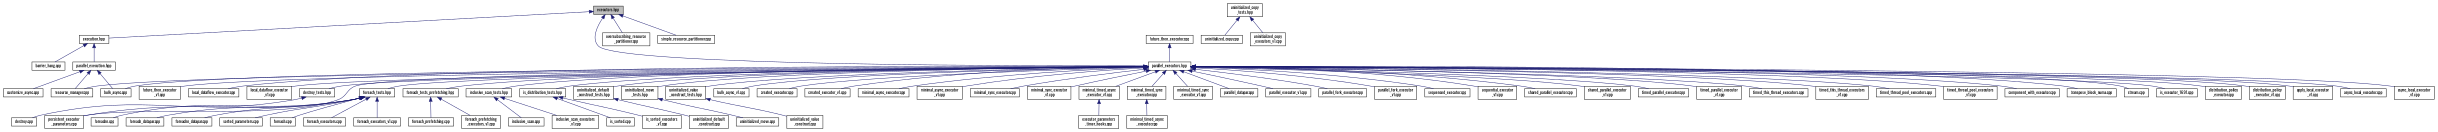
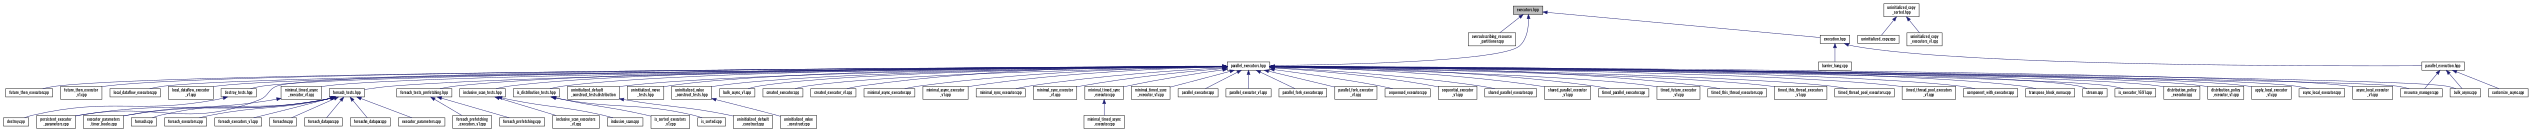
  digraph {
    fontname=Oswald
    node [color=black fillcolor=white fontname=Oswald fontsize=10 shape=record style=filled]
    edge [color=midnightblue dir=back fontname=Oswald fontsize=10 labelfontname=Helvetica labelfontsize=10 style=solid]
    n1 [fillcolor=grey75 fontcolor=black height=0.2 label="executors.hpp" width=0.4]
    n2 [height=0.2 label="oversubscribing_resource\l_partitioner.cpp" width=0.4]
-   n3 [height=0.2 label="simple_resource_partitioner.cpp" width=0.4]
    n4 [height=0.2 label="parallel_executors.hpp" width=0.4]
    n5 [height=0.2 label="execution.hpp" width=0.4]
    n6 [height=0.2 label="component_with_executor.cpp" width=0.4]
    n7 [height=0.2 label="transpose_block_numa.cpp" width=0.4]
    n8 [height=0.2 label="stream.cpp" width=0.4]
    n9 [height=0.2 label="is_executor_1691.cpp" width=0.4]
    n10 [height=0.2 label="distribution_policy\l_executor.cpp" width=0.4]
    n11 [height=0.2 label="distribution_policy\l_executor_v1.cpp" width=0.4]
    n12 [height=0.2 label="apply_local_executor\l_v1.cpp" width=0.4]
    n13 [height=0.2 label="async_local_executor.cpp" width=0.4]
    n14 [height=0.2 label="async_local_executor\l_v1.cpp" width=0.4]
    n15 [height=0.2 label="future_then_executor.cpp" width=0.4]
    n16 [height=0.2 label="future_then_executor\l_v1.cpp" width=0.4]
    n17 [height=0.2 label="local_dataflow_executor.cpp" width=0.4]
    n18 [height=0.2 label="local_dataflow_executor\l_v1.cpp" width=0.4]
    n19 [height=0.2 label="destroy_tests.hpp" width=0.4]
    n20 [height=0.2 label="foreach_tests.hpp" width=0.4]
    n21 [height=0.2 label="persistent_executor\l_parameters.cpp" width=0.4]
    n22 [height=0.2 label="foreach_tests_prefetching.hpp" width=0.4]
    n23 [height=0.2 label="inclusive_scan_tests.hpp" width=0.4]
    n24 [height=0.2 label="is_distribution_tests.hpp" width=0.4]
-   n25 [height=0.2 label="uninitialized_default\l_construct_tests.hpp" width=0.4]
+   n25 [height=0.2 label="uninitialized_default\l_construct_tests.distribution" width=0.4]
    n26 [height=0.2 label="uninitialized_move\l_tests.hpp" width=0.4]
    n27 [height=0.2 label="uninitialized_value\l_construct_tests.hpp" width=0.4]
    n28 [height=0.2 label="bulk_async.cpp" width=0.4]
    n29 [height=0.2 label="bulk_async_v1.cpp" width=0.4]
    n30 [height=0.2 label="created_executor.cpp" width=0.4]
    n31 [height=0.2 label="created_executor_v1.cpp" width=0.4]
    n32 [height=0.2 label="minimal_async_executor.cpp" width=0.4]
    n33 [height=0.2 label="minimal_async_executor\l_v1.cpp" width=0.4]
    n34 [height=0.2 label="minimal_sync_executor.cpp" width=0.4]
    n35 [height=0.2 label="minimal_sync_executor\l_v1.cpp" width=0.4]
    n36 [height=0.2 label="minimal_timed_async\l_executor_v1.cpp" width=0.4]
    n37 [height=0.2 label="minimal_timed_sync\l_executor.cpp" width=0.4]
    n38 [height=0.2 label="minimal_timed_sync\l_executor_v1.cpp" width=0.4]
-   n39 [height=0.2 label="parallel_datapar.cpp" width=0.4]
+   n39 [height=0.2 label="parallel_executor.cpp" width=0.4]
    n40 [height=0.2 label="parallel_executor_v1.cpp" width=0.4]
    n41 [height=0.2 label="parallel_fork_executor.cpp" width=0.4]
    n42 [height=0.2 label="parallel_fork_executor\l_v1.cpp" width=0.4]
    n43 [height=0.2 label="sequenced_executor.cpp" width=0.4]
    n44 [height=0.2 label="sequential_executor\l_v1.cpp" width=0.4]
    n45 [height=0.2 label="shared_parallel_executor.cpp" width=0.4]
    n46 [height=0.2 label="shared_parallel_executor\l_v1.cpp" width=0.4]
    n47 [height=0.2 label="timed_parallel_executor.cpp" width=0.4]
-   n48 [height=0.2 label="timed_parallel_executor\l_v1.cpp" width=0.4]
+   n48 [height=0.2 label="timed_future_executor\l_v1.cpp" width=0.4]
    n49 [height=0.2 label="timed_this_thread_executors.cpp" width=0.4]
    n50 [height=0.2 label="timed_this_thread_executors\l_v1.cpp" width=0.4]
    n51 [height=0.2 label="timed_thread_pool_executors.cpp" width=0.4]
    n52 [height=0.2 label="timed_thread_pool_executors\l_v1.cpp" width=0.4]
    n53 [height=0.2 label="resource_manager.cpp" width=0.4]
    n54 [height=0.2 label="parallel_execution.hpp" width=0.4]
    n55 [height=0.2 label="barrier_hang.cpp" width=0.4]
    n56 [height=0.2 label="destroy.cpp" width=0.4]
-   n57 [height=0.2 label="sorted_parameters.cpp" width=0.4]
+   n57 [height=0.2 label="executor_parameters.cpp" width=0.4]
    n58 [height=0.2 label="executor_parameters\l_timer_hooks.cpp" width=0.4]
    n59 [height=0.2 label="foreach.cpp" width=0.4]
    n60 [height=0.2 label="foreach_executors.cpp" width=0.4]
    n61 [height=0.2 label="foreach_executors_v1.cpp" width=0.4]
    n62 [height=0.2 label="foreachn.cpp" width=0.4]
    n63 [height=0.2 label="foreach_datapar.cpp" width=0.4]
    n64 [height=0.2 label="foreachn_datapar.cpp" width=0.4]
    n65 [height=0.2 label="foreach_prefetching.cpp" width=0.4]
    n66 [height=0.2 label="foreach_prefetching\l_executors_v1.cpp" width=0.4]
    n67 [height=0.2 label="inclusive_scan.cpp" width=0.4]
    n68 [height=0.2 label="inclusive_scan_executors\l_v1.cpp" width=0.4]
    n69 [height=0.2 label="is_sorted.cpp" width=0.4]
    n70 [height=0.2 label="is_sorted_executors\l_v1.cpp" width=0.4]
-   n71 [height=0.2 label="uninitialized_copy\l_tests.hpp" width=0.4]
+   n71 [height=0.2 label="uninitialized_copy\l_sorted.hpp" width=0.4]
    n72 [height=0.2 label="uninitialized_copy.cpp" width=0.4]
    n73 [height=0.2 label="uninitialized_copy\l_executors_v1.cpp" width=0.4]
    n74 [height=0.2 label="uninitialized_default\l_construct.cpp" width=0.4]
-   n75 [height=0.2 label="uninitialized_move.cpp" width=0.4]
    n76 [height=0.2 label="uninitialized_value\l_construct.cpp" width=0.4]
    n77 [height=0.2 label="minimal_timed_async\l_executor.cpp" width=0.4]
    n78 [height=0.2 label="customize_async.cpp" width=0.4]
    n1 -> n2
-   n1 -> n3
    n1 -> n4
    n1 -> n5
    n4 -> n6
    n4 -> n7
    n4 -> n8
    n4 -> n9
    n4 -> n10
    n4 -> n11
    n4 -> n12
    n4 -> n13
    n4 -> n14
-   n15 -> n4
+   n4 -> n15
    n4 -> n16
    n4 -> n17
    n4 -> n18
    n4 -> n19
    n4 -> n20
    n4 -> n21
    n4 -> n22
    n4 -> n23
    n4 -> n24
    n4 -> n25
    n4 -> n26
    n4 -> n27
    n4 -> n28
    n4 -> n29
    n4 -> n30
    n4 -> n31
    n4 -> n32
    n4 -> n33
    n4 -> n34
    n4 -> n35
    n4 -> n36
    n4 -> n37
    n4 -> n38
    n4 -> n39
    n4 -> n40
    n4 -> n41
    n4 -> n42
    n4 -> n43
    n4 -> n44
    n4 -> n45
    n4 -> n46
    n4 -> n47
    n4 -> n48
    n4 -> n49
    n4 -> n50
    n4 -> n51
    n4 -> n52
    n4 -> n53
    n5 -> n54
    n5 -> n55
    n19 -> n56
    n20 -> n21
    n20 -> n57
+   n20 -> n58
    n20 -> n59
    n20 -> n60
    n20 -> n61
    n20 -> n62
    n20 -> n63
    n20 -> n64
    n22 -> n65
    n22 -> n66
    n23 -> n67
    n23 -> n68
    n24 -> n69
    n24 -> n70
    n25 -> n74
-   n26 -> n75
    n27 -> n76
    n36 -> n58
    n37 -> n77
    n54 -> n28
    n54 -> n53
    n54 -> n78
    n71 -> n72
    n71 -> n73
  }
